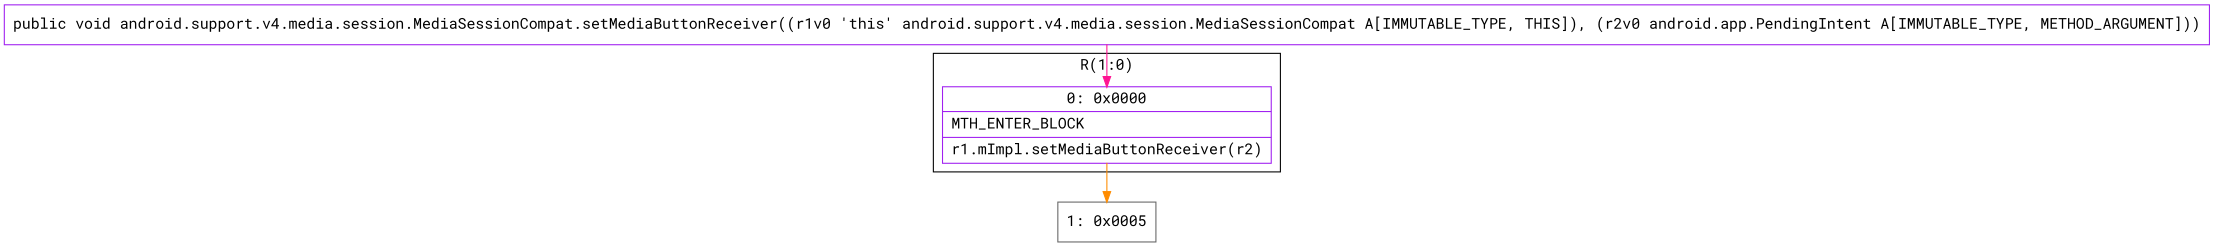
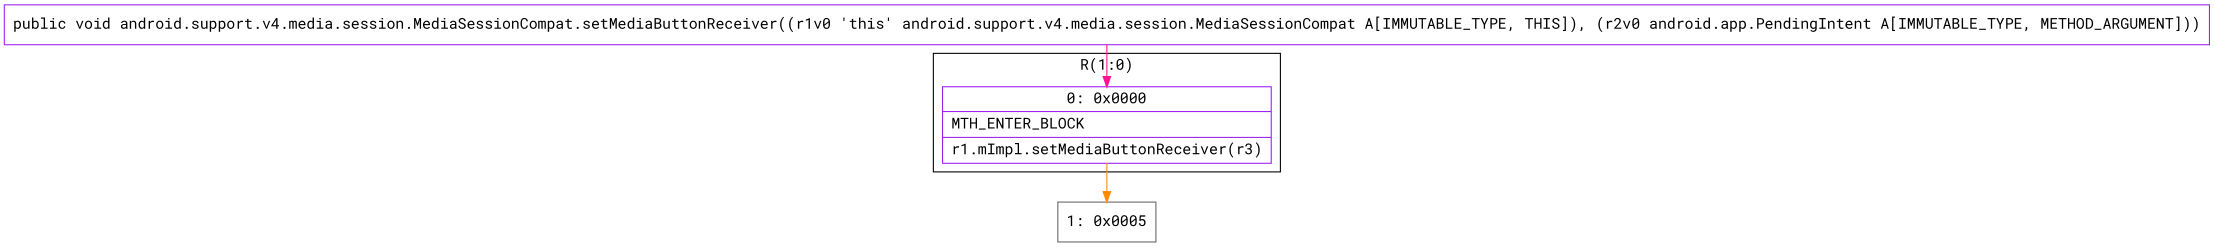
  digraph {
    fontname="Roboto Mono"
    node [color=purple shape=record fontname="Roboto Mono"]
    edge [fontname="Roboto Mono"]
-   n1 [label="{0\:\ 0x0000|MTH_ENTER_BLOCK\l|r1.mImpl.setMediaButtonReceiver(r2)\l}"]
+   n1 [label="{0\:\ 0x0000|MTH_ENTER_BLOCK\l|r1.mImpl.setMediaButtonReceiver(r3)\l}"]
    n2 [color=gray40 label="{1\:\ 0x0005}"]
    n3 [label="{public void android.support.v4.media.session.MediaSessionCompat.setMediaButtonReceiver((r1v0 'this' android.support.v4.media.session.MediaSessionCompat A[IMMUTABLE_TYPE, THIS]), (r2v0 android.app.PendingIntent A[IMMUTABLE_TYPE, METHOD_ARGUMENT])) }"]
    subgraph cluster_1 {
      label="R(1:0)"
      n1
    }
    n1 -> n2 [color=darkorange]
    n3 -> n1 [color=deeppink]
  }
